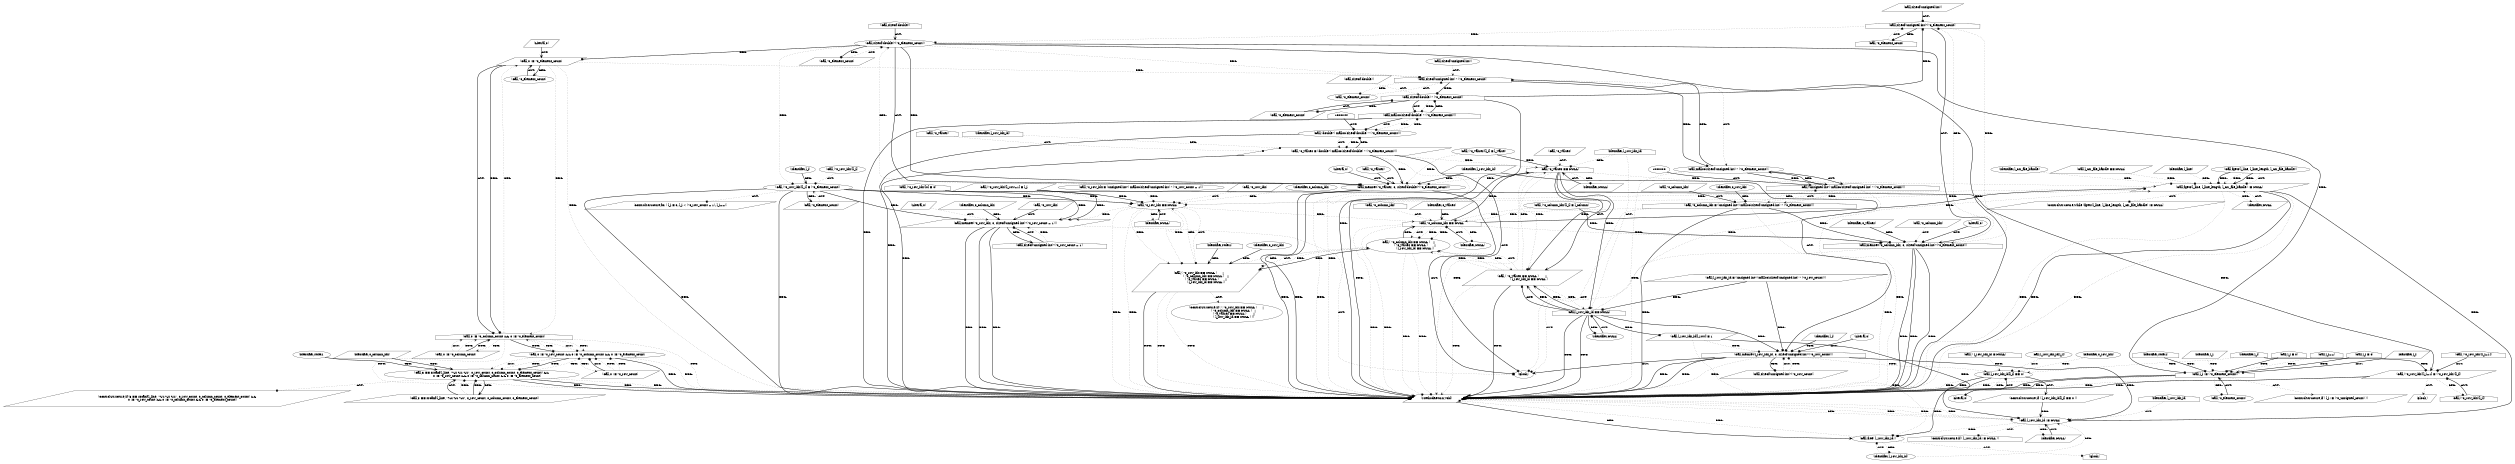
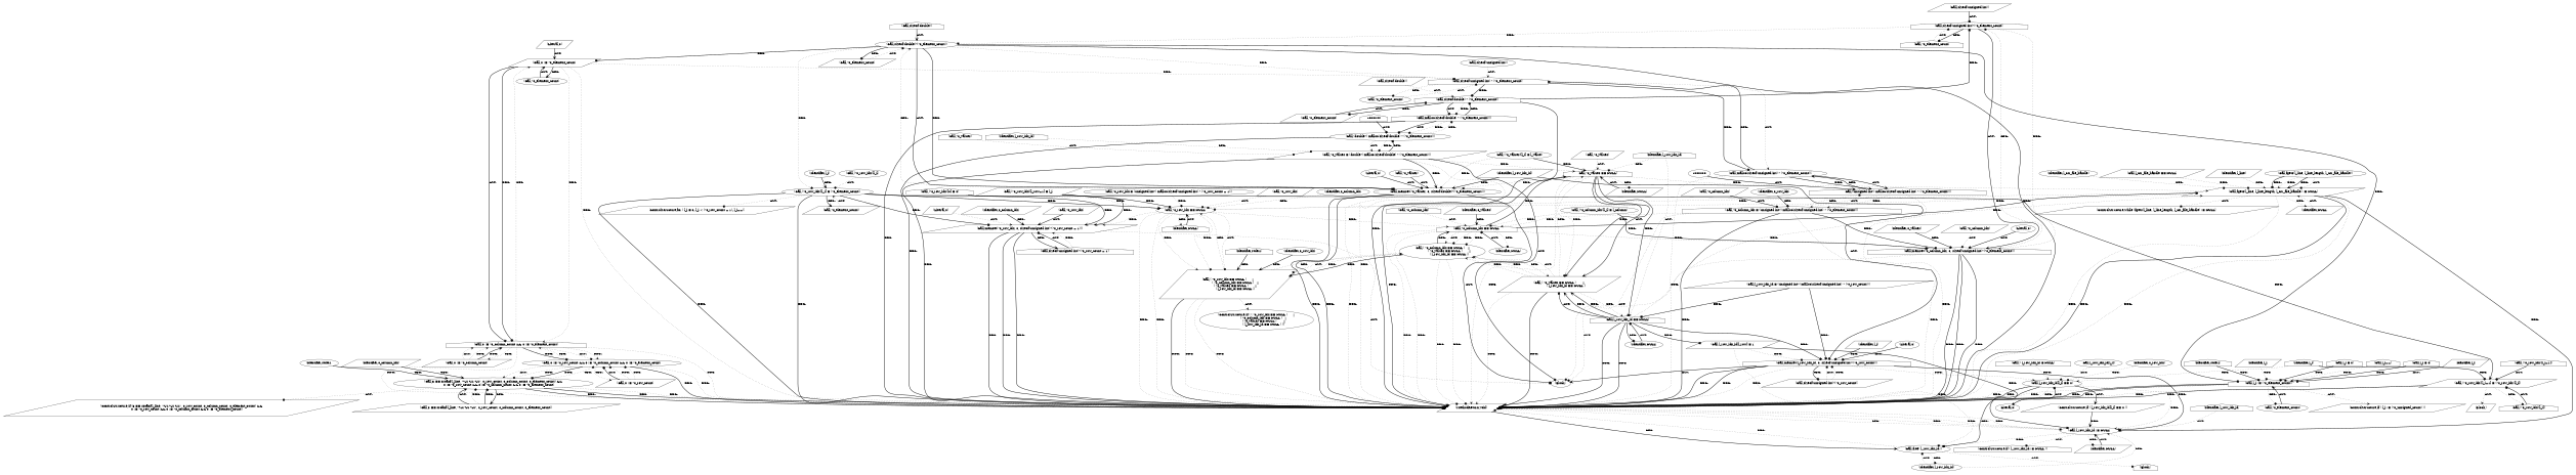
  digraph {
    node [shape=parallelogram]
    edge [arrowhead=box style=dotted]
    n1 [label="(Call,sizeof(unsigned int)*(*o_element_count))" shape=house]
    n2 [label="(Call,sizeof(double)*(*o_element_count))" shape=ellipse]
    n3 [label="(Call,memset(*o_column_idx, 0, sizeof(unsigned int)*(*o_element_count)))" shape=house]
    n4 [label="(Call,*o_element_count)" shape=house]
    n5 [label="(MethodReturn,void)"]
    n6 [label="(Call,sizeof(unsigned int) * (*o_element_count))" shape=house]
    n7 [label="(Call,0 != *o_element_count)"]
    n8 [label="(Call,memset(*o_values, 0, sizeof(double)*(*o_element_count)))" shape=ellipse]
    n9 [label="(Call,(*o_row_idx)[l_i] = (*o_element_count))" shape=ellipse]
    n10 [label="(Call,l_i != (*o_element_count))" shape=house]
    n11 [label="(Call,*o_element_count)"]
    n12 [label="(Block,)" shape=ellipse]
    n13 [label="(Call,sizeof(double) * (*o_element_count))" shape=house]
    n14 [label="(Call,malloc(sizeof(double) * (*o_element_count)))" shape=house]
    n15 [label="(Call,*o_element_count)"]
    n16 [label="(Call,(double*) malloc(sizeof(double) * (*o_element_count)))" shape=ellipse]
    n17 [label="(Call,l_row_idx_id != NULL)" shape=ellipse]
    n18 [label="(Call,free( l_row_idx_id ))" shape=ellipse]
    n19 [label="(Call,malloc(sizeof(unsigned int) * (*o_element_count)))" shape=ellipse]
    n20 [label="(Call,*o_element_count)" shape=ellipse]
    n21 [label="(Call,(unsigned int*) malloc(sizeof(unsigned int) * (*o_element_count)))" shape=house]
    n22 [label="(Call,0 != *o_column_count && 0 != *o_element_count)" shape=house]
    n23 [label="(Call,*o_element_count)" shape=ellipse]
    n24 [label="(Call,*o_row_idx == NULL)" shape=ellipse]
    n25 [label="(Call,memset(*o_row_idx, 0, sizeof(unsigned int)*(*o_row_count + 1)))"]
    n26 [label="(Call,(*o_row_idx)[l_i+1] = (*o_row_idx)[l_i])"]
    n27 [label="(ControlStructure,for ( l_i = 0; l_i < (*o_row_count + 1); l_i++))"]
    n28 [label="(Call,*o_element_count)"]
    n29 [label="(Call,*o_element_count)" shape=ellipse]
    n30 [label="(ControlStructure,if ( l_i != (*o_unsigned_count) ))"]
    n31 [label="(Call,0 != *o_row_count && 0 != *o_column_count && 0 != *o_element_count)" shape=ellipse]
    n32 [label="(Call,0 != *o_column_count)"]
    n33 [label="(Call,3 == sscanf(l_line, \"%u %u %u\", o_row_count, o_column_count, o_element_count) &&\n            0 != *o_row_count && 0 != *o_column_count && 0 != *o_element_count)" shape=ellipse]
    n34 [label="(Call,0 != *o_row_count)"]
    n35 [label="(ControlStructure,if (3 == sscanf(l_line, \"%u %u %u\", o_row_count, o_column_count, o_element_count) &&\n            0 != *o_row_count && 0 != *o_column_count && 0 != *o_element_count))"]
    n36 [label="(Call,3 == sscanf(l_line, \"%u %u %u\", o_row_count, o_column_count, o_element_count))"]
    n37 [label="(Call,*o_column_idx = (unsigned int*) malloc(sizeof(unsigned int) * (*o_element_count)))" shape=house]
    n38 [label="(Call,*o_column_idx == NULL)" shape=house]
    n39 [label="(Call,fgets(l_line, l_line_length, l_csr_file_handle) != NULL)"]
    n40 [label="(Call,( *o_column_idx == NULL )   ||\n               ( *o_values == NULL )       ||\n               ( l_row_idx_id == NULL ))" shape=ellipse]
    n41 [label="(Call,*o_values == NULL)" shape=house]
    n42 [label="(Identifier,NULL)" shape=ellipse]
    n43 [label="(ControlStructure,while (fgets(l_line, l_line_length, l_csr_file_handle) != NULL))"]
    n44 [label="(Identifier,NULL)"]
    n45 [label="(Call,( *o_row_idx == NULL )      ||\n               ( *o_column_idx == NULL )   ||\n               ( *o_values == NULL )       ||\n               ( l_row_idx_id == NULL ))"]
    n46 [label="(Call,( *o_values == NULL )       ||\n               ( l_row_idx_id == NULL ))"]
    n47 [label="(Call,l_row_idx_id == NULL)" shape=house]
    n48 [label="(Identifier,NULL)"]
    n49 [label="(Identifier,NULL)" shape=house]
    n50 [label="(ControlStructure,if ( l_row_idx_id != NULL ))" shape=house]
    n51 [label="(Identifier,NULL)"]
    n52 [label="(ControlStructure,if ( ( *o_row_idx == NULL )      ||\n               ( *o_column_idx == NULL )   ||\n               ( *o_values == NULL )       ||\n               ( l_row_idx_id == NULL ) ))" shape=ellipse]
    n53 [label="(Call,sizeof(unsigned int)*(*o_row_count + 1))" shape=house]
    n54 [label="(Identifier,l_row_idx_id)" shape=ellipse]
    n55 [label="(Block,)" shape=house]
    n56 [label="(Call,memset(l_row_idx_id, 0, sizeof(unsigned int)*(*o_row_count)))" shape=house]
    n57 [label="(Identifier,NULL)" shape=ellipse]
    n58 [label="(Call,l_row_idx_id[l_row] = 1)"]
    n59 [label="(Call,l_row_idx_id[l_i] == 0)" shape=ellipse]
    n60 [label="(Call,sizeof(unsigned int)*(*o_row_count))"]
    n61 [label="(ControlStructure,if ( l_row_idx_id[l_i] == 0 ))"]
    n62 [label="(Literal,0)" shape=ellipse]
    n63 [label="(Call,*o_values = (double*) malloc(sizeof(double) * (*o_element_count)))"]
    n64 [label="(Call,(*o_row_idx)[l_i])" shape=house]
    n65 [label="(Block,)"]
    n66 [label="(Call,*o_values)"]
    n67 [label="(Call,(*o_values)[l_i] = l_value)" shape=ellipse]
    n68 [label="(Literal,0)" shape=ellipse]
    n69 [label="(Literal,0)"]
    n70 [label="(Identifier,o_column_idx)"]
    n71 [label="(Call,*o_row_idx)"]
    n72 [label="(Call,* l_row_idx_id = NULL)" shape=house]
    n73 [label="(Identifier,o_column_idx)"]
    n74 [label="(Identifier,l_i)" shape=house]
    n75 [label="(Identifier,o_values)"]
    n76 [label="(Call,l_row_idx_id[l_i])" shape=ellipse]
    n77 [label="(Identifier,l_row_idx_id)" shape=house]
    n78 [label="(Identifier,stderr)" shape=house]
    n79 [label="(Call,*o_column_idx)"]
    n80 [label="(Identifier,stderr)" shape=ellipse]
    n81 [label="(Identifier,o_values)"]
    n82 [label="(Literal,0)"]
    n83 [label="(Identifier,l_csr_file_handle)" shape=ellipse]
    n84 [label="(Call,l_csr_file_handle == NULL)"]
    n85 [label="(Call,*o_row_idx = (unsigned int*) malloc(sizeof(unsigned int) * (*o_row_count + 1)))" shape=ellipse]
    n86 [label="(Call,*o_column_idx)"]
    n87 [label="(Identifier,l_line)"]
    n88 [label="(Call,fgets(l_line, l_line_length, l_csr_file_handle))" shape=ellipse]
    n89 [label="(Identifier,l_i)"]
    n90 [label="(Call,(*o_column_idx)[l_i] = l_column)" shape=ellipse]
    n91 [label="(Call,(*o_row_idx)[l_i+1])" shape=house]
    n92 [label="(Literal,0)" shape=ellipse]
    n93 [label="(Identifier,l_row_idx_id)"]
    n94 [label="(Call,*o_row_idx)"]
    n95 [label="(Identifier,o_column_idx)" shape=ellipse]
    n96 [label="(Identifier,l_i)"]
    n97 [label="(Call,l_i = 0)" shape=house]
    n98 [label="(Call,*o_values)" shape=house]
    n99 [label="(Call,(*o_row_idx)[l_i])" shape=ellipse]
    n100 [label="(Call,sizeof(double))" shape=house]
    n101 [label="(Identifier,l_row_idx_id)" shape=house]
    n102 [label="(Literal,0)" shape=ellipse]
    n103 [label="(Call,l_i++)" shape=house]
    n104 [label="(Call,sizeof(double))"]
    n105 [label="(Call,sizeof(unsigned int))" shape=ellipse]
    n106 [label="(Identifier,l_row_idx_id)" shape=house]
    n107 [label="(Call,l_i = 0)" shape=house]
    n108 [label="(Call,l_row_idx_id = (unsigned int*) malloc(sizeof(unsigned int) * (*o_row_count)))"]
    n109 [label="(Identifier,l_i)" shape=ellipse]
    n110 [label="(Call,sizeof(unsigned int))"]
    n111 [label="(Call,*o_values)" shape=ellipse]
    n112 [label="(Call,*o_column_idx)" shape=house]
    n113 [label="(Identifier,stderr)" shape=house]
    n114 [label="(Identifier,o_row_idx)" shape=ellipse]
    n115 [label="(Identifier,o_row_idx)" shape=ellipse]
    n116 [label="(Call,(*o_row_idx)[l_row+1] = l_i)"]
    n117 [label="(Call,(*o_row_idx)[0] = 0)" shape=house]
    n118 [label="(Identifier,l_i)"]
    n119 [label="(Identifier,o_row_idx)" shape=ellipse]
    1000220 [shape=ellipse]
    1000244 [shape=house]
    n1 -> n2 [label="DDG: "]
    n1 -> n3 [arrowhead=vee label="AST: " style=bold]
    n1 -> n3 [arrowhead=vee label="DDG: "]
    n1 -> n4 [label="CFG: " style=bold]
    n2 -> n5 [label="DDG: " style=bold]
    n2 -> n6 [arrowhead=vee label="DDG: "]
    n2 -> n7 [label="DDG: " style=bold]
    n2 -> n8 [label="AST: " style=bold]
    n2 -> n8 [label="DDG: " style=bold]
    n2 -> n9 [label="DDG: "]
    n2 -> n10 [label="DDG: " style=bold]
    n2 -> n11 [label="CFG: " style=bold]
    n3 -> n1 [label="CFG: "]
    n3 -> n5 [label="DDG: " style=bold]
    n3 -> n5 [label="DDG: " style=bold]
    n3 -> n5 [label="DDG: " style=bold]
    n3 -> n12 [label="AST: "]
    n4 -> n1 [label="AST: "]
    n5 -> n17 [label="CFG: "]
    n5 -> n18 [arrowhead=vee label="CFG: " style=bold]
    n6 -> n13 [label="DDG: " style=bold]
    n6 -> n19 [arrowhead=vee label="AST: "]
    n6 -> n19 [label="DDG: " style=bold]
    n6 -> n20 [label="CFG: "]
    n7 -> n5 [arrowhead=vee label="DDG: "]
    n7 -> n6 [label="DDG: "]
    n7 -> n22 [label="AST: " style=bold]
    n7 -> n22 [label="DDG: " style=bold]
    n7 -> n22 [arrowhead=vee label="DDG: "]
    n7 -> n23 [arrowhead=vee label="CFG: " style=bold]
    n8 -> n2 [arrowhead=vee label="CFG: "]
    n8 -> n5 [arrowhead=vee label="DDG: " style=bold]
    n8 -> n5 [arrowhead=vee label="DDG: " style=bold]
    n8 -> n5 [arrowhead=vee label="DDG: "]
    n8 -> n12 [label="AST: " style=bold]
    n9 -> n5 [arrowhead=vee label="DDG: " style=bold]
    n9 -> n5 [label="DDG: " style=bold]
    n9 -> n24 [arrowhead=vee label="DDG: " style=bold]
    n9 -> n25 [label="DDG: " style=bold]
    n9 -> n26 [arrowhead=vee label="DDG: " style=bold]
    n9 -> n27 [label="AST: "]
    n9 -> n28 [arrowhead=vee label="CFG: " style=bold]
    n10 -> n5 [label="DDG: "]
    n10 -> n5 [label="DDG: " style=bold]
    n10 -> n5 [label="DDG: " style=bold]
    n10 -> n29 [label="CFG: "]
    n10 -> n30 [arrowhead=vee label="AST: "]
    n11 -> n2 [label="AST: "]
    n13 -> n1 [label="DDG: " style=bold]
    n13 -> n5 [arrowhead=vee label="DDG: " style=bold]
    n13 -> n14 [label="AST: " style=bold]
    n13 -> n14 [label="DDG: "]
    n13 -> n15 [label="CFG: " style=bold]
    n14 -> n5 [arrowhead=vee label="DDG: " style=bold]
    n14 -> n13 [label="CFG: " style=bold]
    n14 -> n16 [label="AST: " style=bold]
    n14 -> n16 [label="DDG: "]
    n15 -> n13 [label="AST: " style=bold]
    n16 -> n5 [arrowhead=vee label="DDG: " style=bold]
    n16 -> n14 [label="CFG: "]
    n16 -> n63 [arrowhead=vee label="AST: "]
    n16 -> n63 [label="DDG: "]
    n17 -> n5 [label="DDG: "]
    n17 -> n5 [label="DDG: "]
    n17 -> n5 [arrowhead=vee label="DDG: "]
    n17 -> n18 [label="DDG: "]
    n17 -> n50 [label="AST: "]
    n17 -> n51 [label="CFG: "]
    n18 -> n5 [label="DDG: "]
    n18 -> n54 [label="CFG: "]
    n18 -> n55 [label="AST: "]
    n19 -> n5 [label="DDG: "]
    n19 -> n6 [label="CFG: " style=bold]
    n19 -> n21 [arrowhead=vee label="AST: " style=bold]
    n19 -> n21 [arrowhead=vee label="DDG: " style=bold]
    n20 -> n6 [label="AST: "]
    n21 -> n5 [arrowhead=vee label="DDG: "]
    n21 -> n19 [arrowhead=vee label="CFG: " style=bold]
    n21 -> n37 [arrowhead=vee label="AST: "]
    n21 -> n37 [arrowhead=vee label="DDG: "]
    n22 -> n5 [label="DDG: "]
    n22 -> n5 [label="DDG: "]
    n22 -> n7 [arrowhead=vee label="CFG: "]
    n22 -> n31 [label="AST: "]
    n22 -> n31 [arrowhead=vee label="DDG: "]
    n22 -> n31 [label="DDG: " style=bold]
    n22 -> n32 [arrowhead=vee label="CFG: "]
    n23 -> n7 [arrowhead=vee label="AST: " style=bold]
    n24 -> n5 [label="DDG: "]
    n24 -> n5 [label="DDG: "]
    n24 -> n25 [arrowhead=vee label="DDG: "]
    n24 -> n38 [arrowhead=vee label="DDG: "]
    n24 -> n39 [label="DDG: "]
    n24 -> n45 [label="AST: "]
    n24 -> n45 [arrowhead=vee label="DDG: "]
    n24 -> n45 [label="DDG: "]
    n24 -> n49 [arrowhead=vee label="CFG: "]
    n25 -> n5 [label="DDG: " style=bold]
    n25 -> n5 [label="DDG: " style=bold]
    n25 -> n5 [label="DDG: " style=bold]
    n25 -> n12 [label="AST: "]
    n25 -> n53 [arrowhead=vee label="CFG: " style=bold]
    n26 -> n5 [arrowhead=vee label="DDG: "]
    n26 -> n5 [label="DDG: " style=bold]
    n26 -> n64 [label="CFG: "]
    n26 -> n65 [arrowhead=vee label="AST: "]
    n28 -> n9 [arrowhead=vee label="AST: "]
    n29 -> n10 [arrowhead=vee label="AST: " style=bold]
    n31 -> n5 [label="DDG: " style=bold]
    n31 -> n5 [arrowhead=vee label="DDG: "]
    n31 -> n22 [arrowhead=vee label="CFG: "]
    n31 -> n33 [arrowhead=vee label="AST: "]
    n31 -> n33 [label="DDG: "]
    n31 -> n33 [label="DDG: " style=bold]
    n31 -> n34 [arrowhead=vee label="CFG: "]
    n32 -> n22 [arrowhead=vee label="AST: "]
    n32 -> n22 [arrowhead=vee label="DDG: "]
    n32 -> n22 [arrowhead=vee label="DDG: " style=bold]
    n33 -> n5 [arrowhead=vee label="DDG: " style=bold]
    n33 -> n5 [arrowhead=vee label="DDG: "]
    n33 -> n5 [arrowhead=vee label="DDG: " style=bold]
    n33 -> n31 [label="CFG: "]
    n33 -> n35 [label="AST: "]
    n33 -> n36 [arrowhead=vee label="CFG: " style=bold]
    n34 -> n31 [label="AST: " style=bold]
    n34 -> n31 [label="DDG: "]
    n34 -> n31 [label="DDG: "]
    n36 -> n33 [arrowhead=vee label="AST: " style=bold]
    n36 -> n33 [label="DDG: "]
    n36 -> n33 [label="DDG: " style=bold]
    n37 -> n3 [label="DDG: " style=bold]
    n37 -> n5 [arrowhead=vee label="DDG: " style=bold]
    n37 -> n5 [arrowhead=vee label="DDG: "]
    n37 -> n12 [label="AST: "]
    n37 -> n21 [label="CFG: "]
    n37 -> n38 [arrowhead=vee label="DDG: "]
    n38 -> n3 [arrowhead=vee label="DDG: "]
    n38 -> n5 [label="DDG: "]
    n38 -> n5 [label="DDG: "]
    n38 -> n39 [arrowhead=vee label="DDG: " style=bold]
    n38 -> n40 [arrowhead=vee label="AST: "]
    n38 -> n40 [label="DDG: "]
    n38 -> n40 [label="DDG: "]
    n38 -> n41 [arrowhead=vee label="DDG: " style=bold]
    n38 -> n42 [label="CFG: "]
    n39 -> n5 [arrowhead=vee label="DDG: "]
    n39 -> n5 [label="DDG: " style=bold]
    n39 -> n5 [arrowhead=vee label="DDG: "]
    n39 -> n17 [label="DDG: " style=bold]
    n39 -> n24 [label="DDG: "]
    n39 -> n43 [label="AST: "]
    n39 -> n44 [arrowhead=vee label="CFG: "]
    n40 -> n5 [label="DDG: "]
    n40 -> n5 [label="DDG: "]
    n40 -> n38 [arrowhead=vee label="CFG: " style=bold]
    n40 -> n45 [label="AST: "]
    n40 -> n45 [arrowhead=vee label="DDG: "]
    n40 -> n45 [arrowhead=vee label="DDG: " style=bold]
    n40 -> n46 [arrowhead=vee label="CFG: "]
    n41 -> n5 [arrowhead=vee label="DDG: " style=bold]
    n41 -> n5 [arrowhead=vee label="DDG: "]
    n41 -> n8 [label="DDG: "]
    n41 -> n39 [arrowhead=vee label="DDG: "]
    n41 -> n46 [arrowhead=vee label="AST: " style=bold]
    n41 -> n46 [label="DDG: "]
    n41 -> n46 [arrowhead=vee label="DDG: " style=bold]
    n41 -> n47 [label="DDG: " style=bold]
    n41 -> n48 [label="CFG: "]
    n42 -> n38 [label="AST: " style=bold]
    n44 -> n39 [arrowhead=vee label="AST: "]
    n45 -> n5 [label="DDG: "]
    n45 -> n5 [arrowhead=vee label="DDG: " style=bold]
    n45 -> n5 [arrowhead=vee label="DDG: "]
    n45 -> n24 [arrowhead=vee label="CFG: "]
    n45 -> n40 [label="CFG: "]
    n45 -> n52 [arrowhead=vee label="AST: "]
    n46 -> n5 [arrowhead=vee label="DDG: " style=bold]
    n46 -> n5 [arrowhead=vee label="DDG: "]
    n46 -> n40 [arrowhead=vee label="AST: "]
    n46 -> n40 [arrowhead=vee label="DDG: "]
    n46 -> n40 [arrowhead=vee label="DDG: "]
    n46 -> n41 [arrowhead=vee label="CFG: "]
    n46 -> n47 [arrowhead=vee label="CFG: "]
    n47 -> n5 [label="DDG: " style=bold]
    n47 -> n5 [arrowhead=vee label="DDG: " style=bold]
    n47 -> n39 [arrowhead=vee label="DDG: "]
    n47 -> n46 [label="AST: " style=bold]
    n47 -> n46 [arrowhead=vee label="DDG: " style=bold]
    n47 -> n46 [arrowhead=vee label="DDG: " style=bold]
    n47 -> n56 [label="DDG: " style=bold]
    n47 -> n57 [label="CFG: " style=bold]
    n47 -> n58 [label="DDG: " style=bold]
    n48 -> n41 [arrowhead=vee label="AST: " style=bold]
    n49 -> n24 [arrowhead=vee label="AST: " style=bold]
    n51 -> n17 [arrowhead=vee label="AST: " style=bold]
    n53 -> n25 [label="AST: " style=bold]
    n53 -> n25 [arrowhead=vee label="DDG: "]
    n54 -> n17 [arrowhead=vee label="CFG: "]
    n54 -> n18 [label="AST: "]
    n56 -> n5 [arrowhead=vee label="DDG: " style=bold]
    n56 -> n5 [arrowhead=vee label="DDG: "]
    n56 -> n5 [arrowhead=vee label="DDG: " style=bold]
    n56 -> n12 [arrowhead=vee label="AST: " style=bold]
    n56 -> n17 [arrowhead=vee label="DDG: " style=bold]
    n56 -> n59 [arrowhead=vee label="DDG: "]
    n56 -> n60 [label="CFG: " style=bold]
    n57 -> n47 [label="AST: " style=bold]
    n58 -> n17 [label="DDG: " style=bold]
    n58 -> n18 [label="DDG: "]
    n58 -> n56 [label="DDG: "]
    n59 -> n5 [label="DDG: "]
    n59 -> n5 [arrowhead=vee label="DDG: " style=bold]
-   n59 -> n18 [label="DDG: " style=bold]
+   n59 -> n17 [arrowhead=vee label="DDG: "]
+   n59 -> n18 [label="CFG: " style=bold]
    n59 -> n61 [arrowhead=vee label="AST: " style=bold]
    n59 -> n62 [label="CFG: "]
    n60 -> n56 [label="AST: "]
    n60 -> n56 [label="DDG: "]
    n61 -> n17 [arrowhead=vee label="DDG: " style=bold]
    n62 -> n59 [label="AST: " style=bold]
    n63 -> n5 [label="DDG: " style=bold]
    n63 -> n5 [arrowhead=vee label="DDG: "]
    n63 -> n8 [arrowhead=vee label="DDG: " style=bold]
    n63 -> n12 [label="AST: " style=bold]
    n63 -> n16 [label="CFG: " style=bold]
    n63 -> n41 [arrowhead=vee label="DDG: "]
    n64 -> n26 [label="AST: " style=bold]
    n66 -> n41 [arrowhead=vee label="AST: "]
    n67 -> n8 [label="DDG: "]
    n67 -> n41 [arrowhead=vee label="DDG: " style=bold]
    n68 -> n8 [label="AST: " style=bold]
    n69 -> n25 [arrowhead=vee label="AST: "]
    n70 -> n25 [arrowhead=vee label="CFG: " style=bold]
    n71 -> n25 [arrowhead=vee label="AST: " style=bold]
    n72 -> n59 [arrowhead=vee label="DDG: "]
    n73 -> n33 [arrowhead=vee label="CFG: " style=bold]
    n74 -> n26 [label="CFG: " style=bold]
    n74 -> n59 [arrowhead=vee label="CFG: "]
    n75 -> n3 [label="CFG: " style=bold]
    n76 -> n59 [label="AST: "]
    n77 -> n17 [arrowhead=vee label="AST: "]
    n78 -> n10 [label="CFG: " style=bold]
    n79 -> n3 [label="AST: "]
    n80 -> n33 [arrowhead=vee label="CFG: " style=bold]
    n81 -> n38 [arrowhead=vee label="CFG: " style=bold]
    n82 -> n7 [arrowhead=vee label="AST: " style=bold]
    n83 -> n39 [label="CFG: "]
    n84 -> n39 [label="DDG: "]
    n85 -> n24 [label="DDG: "]
    n86 -> n37 [label="AST: " style=bold]
    n87 -> n39 [arrowhead=vee label="CFG: "]
    n88 -> n39 [label="AST: "]
    n88 -> n39 [label="DDG: " style=bold]
    n88 -> n39 [arrowhead=vee label="DDG: "]
    n88 -> n39 [arrowhead=vee label="DDG: " style=bold]
    n89 -> n56 [label="CFG: " style=bold]
    n90 -> n3 [label="DDG: " style=bold]
    n90 -> n38 [label="DDG: "]
    n91 -> n26 [label="AST: " style=bold]
    n92 -> n3 [label="AST: " style=bold]
    n93 -> n8 [arrowhead=vee label="CFG: " style=bold]
    n93 -> n56 [label="AST: " style=bold]
    n94 -> n24 [label="AST: "]
    n95 -> n24 [label="CFG: "]
    n96 -> n10 [label="CFG: "]
    n97 -> n10 [label="DDG: " style=bold]
    n98 -> n63 [label="AST: "]
    n99 -> n9 [label="AST: "]
    n100 -> n2 [arrowhead=vee label="AST: " style=bold]
    n101 -> n63 [label="CFG: "]
    n102 -> n56 [label="AST: " style=bold]
    n103 -> n10 [label="DDG: "]
    n104 -> n13 [arrowhead=vee label="AST: "]
    n105 -> n6 [arrowhead=vee label="AST: "]
    n106 -> n41 [label="CFG: "]
    n106 -> n47 [arrowhead=vee label="AST: "]
    n107 -> n10 [arrowhead=vee label="DDG: " style=bold]
    n108 -> n47 [label="DDG: " style=bold]
    n108 -> n56 [label="DDG: " style=bold]
    n109 -> n9 [arrowhead=vee label="CFG: " style=bold]
    n110 -> n1 [label="AST: " style=bold]
    n111 -> n8 [arrowhead=vee label="AST: " style=bold]
    n112 -> n38 [arrowhead=vee label="AST: "]
    n113 -> n45 [arrowhead=vee label="CFG: " style=bold]
    n114 -> n45 [arrowhead=vee label="CFG: " style=bold]
    n115 -> n59 [label="CFG: "]
    n116 -> n24 [label="DDG: " style=bold]
    n116 -> n25 [arrowhead=vee label="DDG: " style=bold]
    n117 -> n24 [label="DDG: "]
    n117 -> n25 [arrowhead=vee label="DDG: " style=bold]
    n118 -> n10 [label="AST: " style=bold]
    n119 -> n37 [label="CFG: " style=bold]
    1000220 -> n21 [arrowhead=vee label="AST: " style=bold]
    1000244 -> n16 [label="AST: " style=bold]
  }
